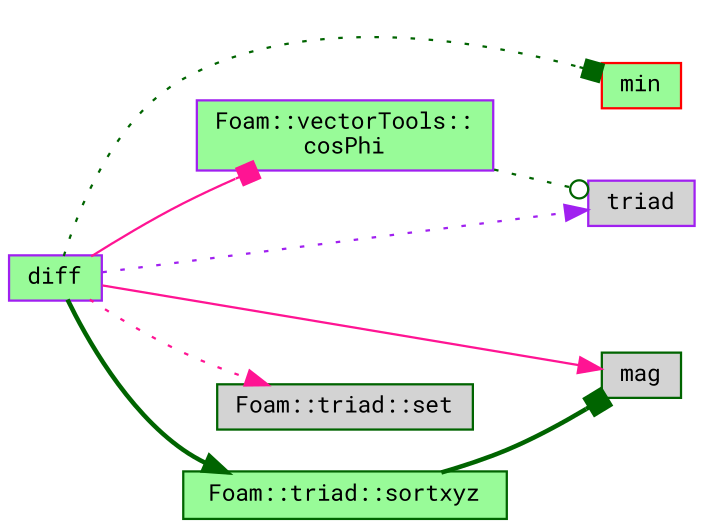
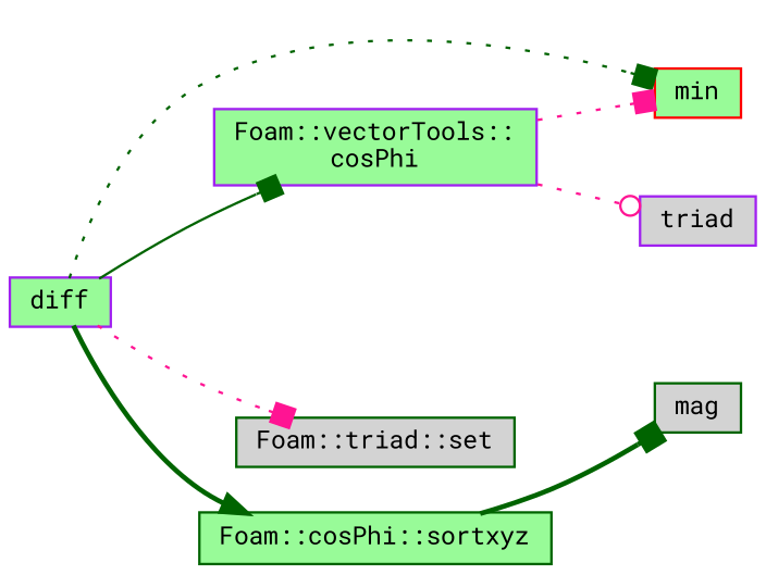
  digraph {
    fontname="Roboto Mono"
    rankdir=LR
    node [color=purple fillcolor=palegreen fontname="Roboto Mono" fontsize=10 shape=record style=filled]
    edge [arrowhead=box color=deeppink fontname="Roboto Mono" fontsize=10 labelfontname=FreeSans labelfontsize=10 style=dotted]
    n1 [fontcolor=black height=0.2 label=diff width=0.4]
    n2 [height=0.2 label="Foam::vectorTools::\lcosPhi" width=0.4]
    n3 [color=darkgreen fillcolor=lightgrey height=0.2 label=mag width=0.4]
    n4 [color=red height=0.2 label=min width=0.4]
    n5 [fillcolor=lightgrey height=0.2 label=triad width=0.4]
    n6 [color=darkgreen fillcolor=lightgrey height=0.2 label="Foam::triad::set" width=0.4]
-   n7 [color=darkgreen height=0.2 label="Foam::triad::sortxyz" width=0.4]
-   n1 -> n2 [style=solid]
-   n1 -> n3 [arrowhead=normal style=solid]
+   n7 [color=darkgreen height=0.2 label="Foam::cosPhi::sortxyz" width=0.4]
+   n1 -> n2 [color=darkgreen style=solid]
    n1 -> n4 [color=darkgreen]
-   n1 -> n5 [arrowhead=normal color=purple]
-   n1 -> n6 [arrowhead=normal]
+   n1 -> n6
    n1 -> n7 [arrowhead=normal color=darkgreen style=bold]
-   n2 -> n5 [arrowhead=odot color=darkgreen]
+   n2 -> n4
+   n2 -> n5 [arrowhead=odot]
    n7 -> n3 [color=darkgreen style=bold]
  }
